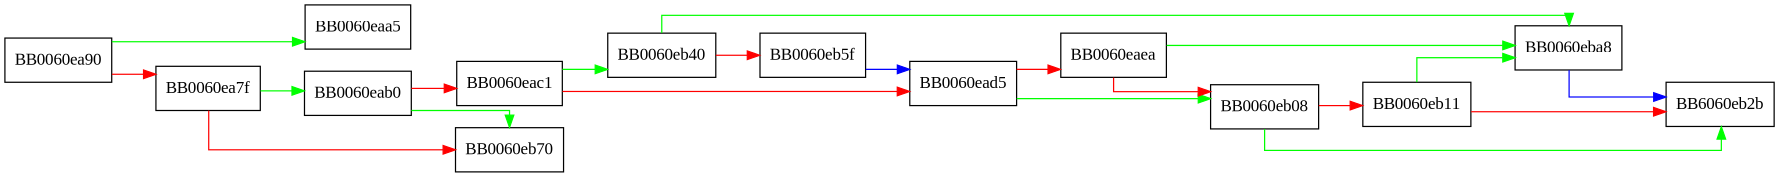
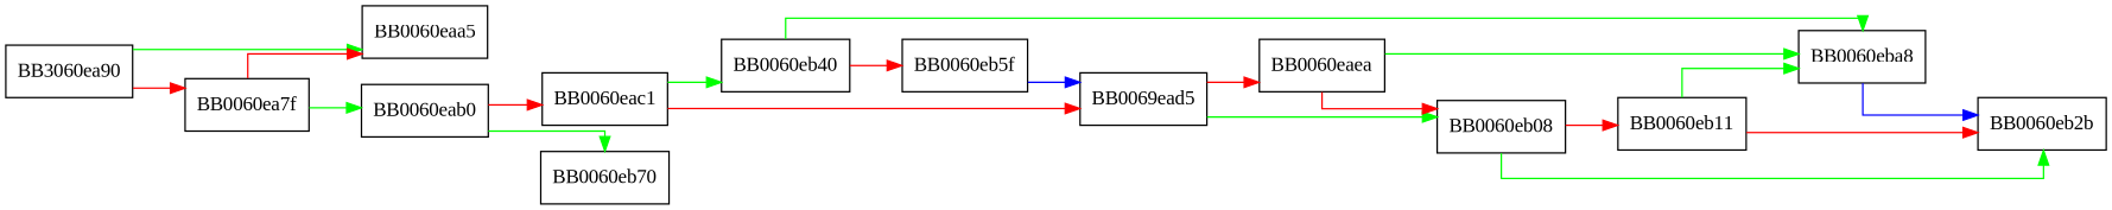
  digraph {
    fontname="Liberation Serif"
    rankdir=LR
    splines=ortho
    node [fontname="Liberation Serif" shape=box]
    edge [color=green fontname="Liberation Serif"]
-   BB0060ea90
+   BB0060ea90 [label=BB3060ea90]
    BB0060eaa5
    n3 [label=BB0060ea7f]
    BB0060eab0
    BB0060eb70
    BB0060eac1
    BB0060eb40
-   BB0060ead5
+   BB0060ead5 [label=BB0069ead5]
    BB0060eba8
    BB0060eb5f
    BB0060eb08
    BB0060eaea
-   BB0060eb2b [label=BB6060eb2b]
+   BB0060eb2b
    BB0060eb11
    BB0060ea90 -> BB0060eaa5
    BB0060ea90 -> n3 [color=red]
-   n3 -> BB0060eb70 [color=red]
+   n3 -> BB0060eaa5 [color=red]
    n3 -> BB0060eab0
    BB0060eab0 -> BB0060eb70
    BB0060eab0 -> BB0060eac1 [color=red]
    BB0060eac1 -> BB0060eb40
    BB0060eac1 -> BB0060ead5 [color=red]
    BB0060eb40 -> BB0060eba8
    BB0060eb40 -> BB0060eb5f [color=red]
    BB0060ead5 -> BB0060eb08
    BB0060ead5 -> BB0060eaea [color=red]
    BB0060eba8 -> BB0060eb2b [color=blue]
    BB0060eb5f -> BB0060ead5 [color=blue]
    BB0060eb08 -> BB0060eb2b
    BB0060eb08 -> BB0060eb11 [color=red]
    BB0060eaea -> BB0060eba8
    BB0060eaea -> BB0060eb08 [color=red]
    BB0060eb11 -> BB0060eba8
    BB0060eb11 -> BB0060eb2b [color=red]
  }
